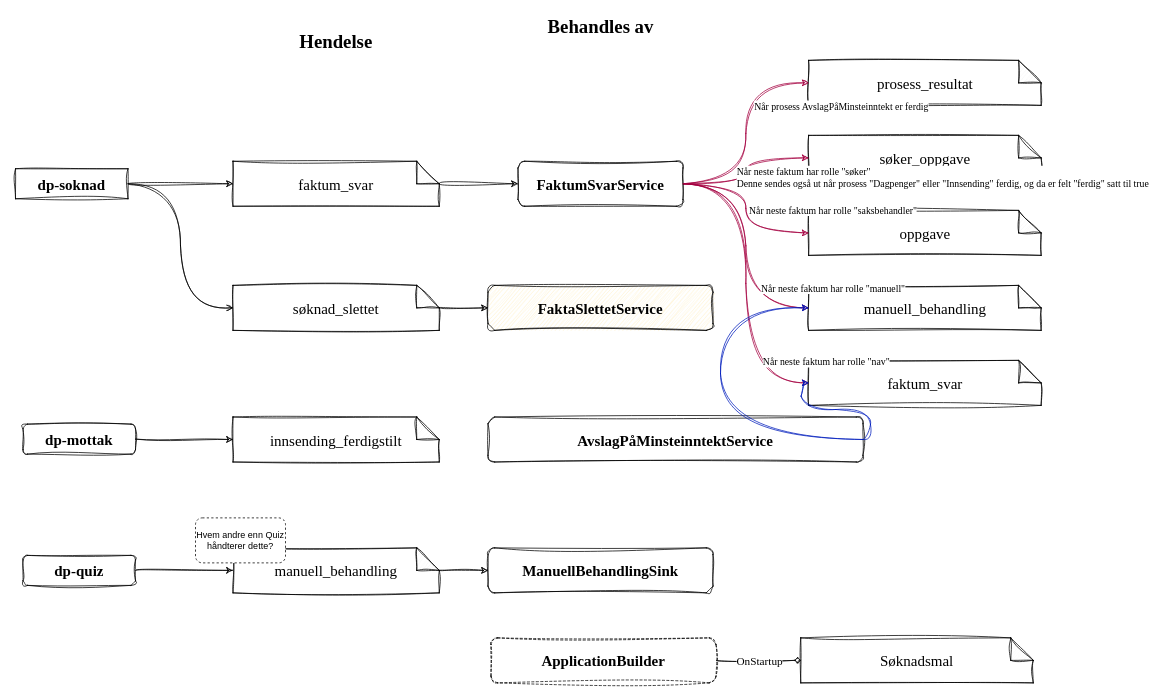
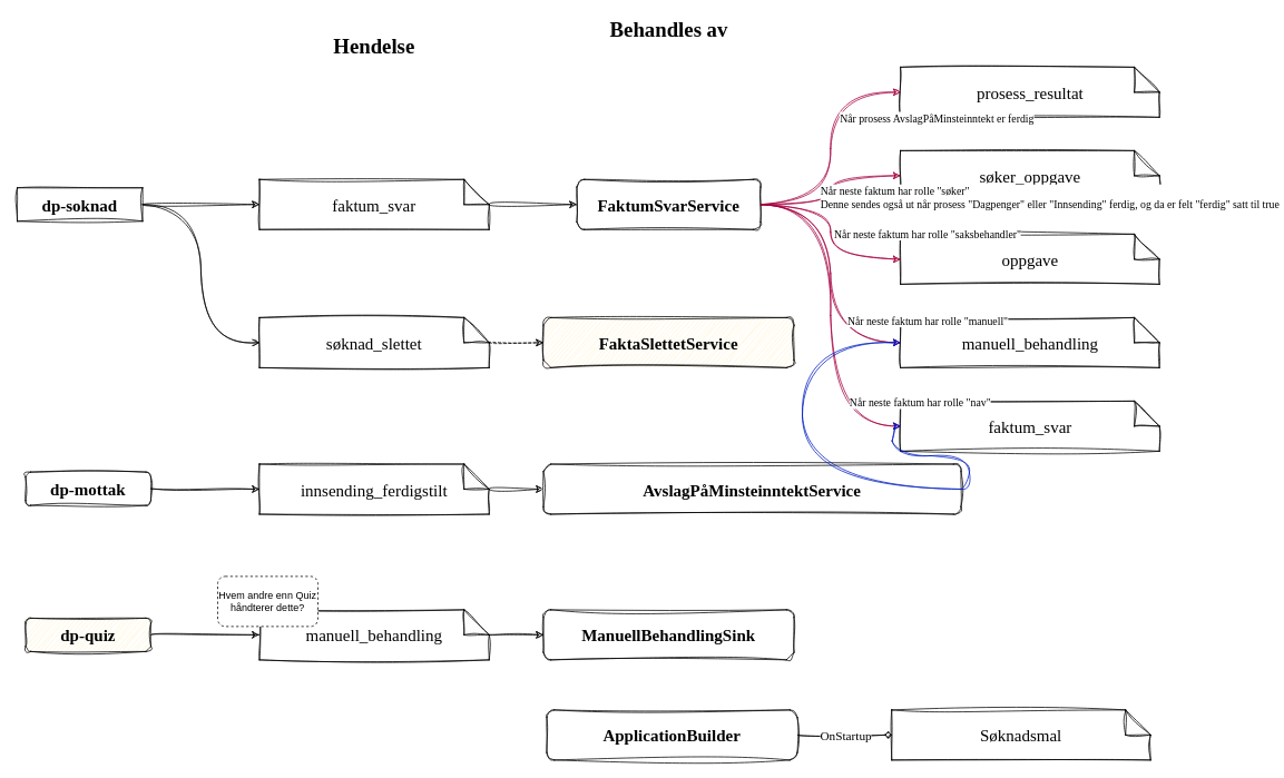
  <mxCell id="0" />
  <mxCell id="1" parent="0" />
  <mxCell id="2" style="edgeStyle=orthogonalEdgeStyle;curved=1;html=1;entryX=0;entryY=0.5;entryDx=0;entryDy=0;fontSize=18;fontColor=#FFFFFF;sketch=1;curveFitting=1;jiggle=2;exitX=0;exitY=0;exitDx=275;exitDy=30;exitPerimeter=0;" parent="1" source="3" target="24" edge="1"><mxGeometry relative="1" as="geometry" /></mxCell>
  <mxCell id="3" value="&lt;div style=&quot;font-size: 20px;&quot;&gt;&lt;div style=&quot;font-size: 20px;&quot;&gt;&lt;span style=&quot;font-size: 20px;&quot;&gt;faktum_svar&lt;/span&gt;&lt;/div&gt;&lt;/div&gt;" style="shape=note;whiteSpace=wrap;html=1;backgroundOutline=1;darkOpacity=0.05;fontColor=default;labelBackgroundColor=none;sketch=1;curveFitting=1;jiggle=2;fontFamily=Architects Daughter;fontSource=https%3A%2F%2Ffonts.googleapis.com%2Fcss%3Ffamily%3DArchitects%2BDaughter;fontSize=20;" parent="1" vertex="1"><mxGeometry x="310" y="214.5" width="275" height="60" as="geometry" /></mxCell>
+ <mxCell id="4" style="edgeStyle=orthogonalEdgeStyle;curved=1;html=1;entryX=0;entryY=0.5;entryDx=0;entryDy=0;fontSize=18;fontColor=#FFFFFF;sketch=1;curveFitting=1;jiggle=2;" parent="1" source="5" target="27" edge="1"><mxGeometry relative="1" as="geometry" /></mxCell>
  <mxCell id="5" value="&lt;div style=&quot;font-size: 20px;&quot;&gt;&lt;div style=&quot;font-size: 20px;&quot;&gt;&lt;div style=&quot;font-size: 20px;&quot;&gt;&lt;div style=&quot;font-size: 20px;&quot;&gt;&lt;span style=&quot;font-size: 20px;&quot;&gt;innsending_ferdigstilt&lt;/span&gt;&lt;/div&gt;&lt;/div&gt;&lt;/div&gt;&lt;/div&gt;" style="shape=note;whiteSpace=wrap;html=1;backgroundOutline=1;darkOpacity=0.05;fontColor=default;labelBackgroundColor=none;sketch=1;curveFitting=1;jiggle=2;fontFamily=Architects Daughter;fontSource=https%3A%2F%2Ffonts.googleapis.com%2Fcss%3Ffamily%3DArchitects%2BDaughter;fontSize=20;" parent="1" vertex="1"><mxGeometry x="310" y="555.5" width="275" height="60" as="geometry" /></mxCell>
- <mxCell id="6" style="edgeStyle=orthogonalEdgeStyle;curved=1;html=1;entryX=0;entryY=0.5;entryDx=0;entryDy=0;fontSize=18;fontColor=#FFFFFF;sketch=1;curveFitting=1;jiggle=2;" parent="1" source="7" target="30" edge="1"><mxGeometry relative="1" as="geometry"><mxPoint x="750" y="710" as="targetPoint" /></mxGeometry></mxCell>
+ <mxCell id="6" style="edgeStyle=orthogonalEdgeStyle;curved=1;html=1;entryX=0;entryY=0.5;entryDx=0;entryDy=0;fontSize=18;fontColor=#FFFFFF;sketch=1;curveFitting=1;jiggle=2;dashed=1;" parent="1" source="7" target="30" edge="1"><mxGeometry relative="1" as="geometry"><mxPoint x="750" y="710" as="targetPoint" /></mxGeometry></mxCell>
  <mxCell id="7" value="&lt;div style=&quot;font-size: 20px;&quot;&gt;&lt;div style=&quot;font-size: 20px;&quot;&gt;&lt;div style=&quot;font-size: 20px;&quot;&gt;&lt;div style=&quot;font-size: 20px;&quot;&gt;&lt;div style=&quot;font-size: 20px;&quot;&gt;&lt;span style=&quot;font-size: 20px;&quot;&gt;søknad_slettet&lt;/span&gt;&lt;/div&gt;&lt;/div&gt;&lt;/div&gt;&lt;/div&gt;&lt;/div&gt;" style="shape=note;whiteSpace=wrap;html=1;backgroundOutline=1;darkOpacity=0.05;fontColor=default;labelBackgroundColor=none;sketch=1;curveFitting=1;jiggle=2;fontFamily=Architects Daughter;fontSource=https%3A%2F%2Ffonts.googleapis.com%2Fcss%3Ffamily%3DArchitects%2BDaughter;fontSize=20;" parent="1" vertex="1"><mxGeometry x="310" y="380" width="275" height="60" as="geometry" /></mxCell>
  <mxCell id="8" value="&lt;div style=&quot;font-size: 20px;&quot;&gt;&lt;div style=&quot;font-size: 20px;&quot;&gt;&lt;div style=&quot;font-size: 20px;&quot;&gt;&lt;div style=&quot;font-size: 20px;&quot;&gt;&lt;div style=&quot;font-size: 20px;&quot;&gt;&lt;div style=&quot;font-size: 20px;&quot;&gt;&lt;span style=&quot;font-size: 20px;&quot;&gt;manuell_behandling&lt;/span&gt;&lt;/div&gt;&lt;/div&gt;&lt;/div&gt;&lt;/div&gt;&lt;/div&gt;&lt;/div&gt;" style="shape=note;whiteSpace=wrap;html=1;backgroundOutline=1;darkOpacity=0.05;fontColor=default;labelBackgroundColor=none;sketch=1;curveFitting=1;jiggle=2;fontFamily=Architects Daughter;fontSource=https%3A%2F%2Ffonts.googleapis.com%2Fcss%3Ffamily%3DArchitects%2BDaughter;fontSize=20;" parent="1" vertex="1"><mxGeometry x="310" y="730" width="275" height="60" as="geometry" /></mxCell>
  <mxCell id="9" value="Hendelse" style="rounded=1;whiteSpace=wrap;html=1;fontStyle=1;strokeColor=none;fontSize=25;sketch=1;curveFitting=1;jiggle=2;fontFamily=Architects Daughter;fontSource=https%3A%2F%2Ffonts.googleapis.com%2Fcss%3Ffamily%3DArchitects%2BDaughter;shadow=0;glass=0;" parent="1" vertex="1"><mxGeometry x="366.25" y="40" width="162.5" height="30" as="geometry" /></mxCell>
  <mxCell id="10" value="faktum_svar" style="shape=note;whiteSpace=wrap;html=1;backgroundOutline=1;darkOpacity=0.05;sketch=1;hachureGap=4;jiggle=2;curveFitting=1;fontFamily=Architects Daughter;fontSource=https%3A%2F%2Ffonts.googleapis.com%2Fcss%3Ffamily%3DArchitects%2BDaughter;fontSize=20;" parent="1" vertex="1"><mxGeometry x="1077.5" y="480" width="310" height="60" as="geometry" /></mxCell>
  <mxCell id="11" value="søker_oppgave" style="shape=note;whiteSpace=wrap;html=1;backgroundOutline=1;darkOpacity=0.05;sketch=1;hachureGap=4;jiggle=2;curveFitting=1;fontFamily=Architects Daughter;fontSource=https%3A%2F%2Ffonts.googleapis.com%2Fcss%3Ffamily%3DArchitects%2BDaughter;fontSize=20;" parent="1" vertex="1"><mxGeometry x="1077.5" y="180" width="310" height="60" as="geometry" /></mxCell>
  <mxCell id="12" value="manuell_behandling" style="shape=note;whiteSpace=wrap;html=1;backgroundOutline=1;darkOpacity=0.05;sketch=1;hachureGap=4;jiggle=2;curveFitting=1;fontFamily=Architects Daughter;fontSource=https%3A%2F%2Ffonts.googleapis.com%2Fcss%3Ffamily%3DArchitects%2BDaughter;fontSize=20;" parent="1" vertex="1"><mxGeometry x="1077.5" y="380" width="310" height="60" as="geometry" /></mxCell>
  <mxCell id="13" value="oppgave" style="shape=note;whiteSpace=wrap;html=1;backgroundOutline=1;darkOpacity=0.05;sketch=1;hachureGap=4;jiggle=2;curveFitting=1;fontFamily=Architects Daughter;fontSource=https%3A%2F%2Ffonts.googleapis.com%2Fcss%3Ffamily%3DArchitects%2BDaughter;fontSize=20;" parent="1" vertex="1"><mxGeometry x="1077.5" y="280" width="310" height="60" as="geometry" /></mxCell>
  <mxCell id="14" value="prosess_resultat" style="shape=note;whiteSpace=wrap;html=1;backgroundOutline=1;darkOpacity=0.05;sketch=1;hachureGap=4;jiggle=2;curveFitting=1;fontFamily=Architects Daughter;fontSource=https%3A%2F%2Ffonts.googleapis.com%2Fcss%3Ffamily%3DArchitects%2BDaughter;fontSize=20;" parent="1" vertex="1"><mxGeometry x="1077.5" y="80" width="310" height="60" as="geometry" /></mxCell>
  <mxCell id="15" value="Søknadsmal" style="shape=note;whiteSpace=wrap;html=1;backgroundOutline=1;darkOpacity=0.05;sketch=1;hachureGap=4;jiggle=2;curveFitting=1;fontFamily=Architects Daughter;fontSource=https%3A%2F%2Ffonts.googleapis.com%2Fcss%3Ffamily%3DArchitects%2BDaughter;fontSize=20;" parent="1" vertex="1"><mxGeometry x="1067" y="850" width="310" height="60" as="geometry" /></mxCell>
  <mxCell id="16" style="edgeStyle=orthogonalEdgeStyle;curved=1;html=1;fontSize=18;fontColor=#FFFFFF;sketch=1;curveFitting=1;jiggle=2;entryX=0;entryY=0.5;entryDx=0;entryDy=0;entryPerimeter=0;exitX=1;exitY=0.5;exitDx=0;exitDy=0;fillColor=#d80073;strokeColor=#A50040;" parent="1" source="24" target="10" edge="1"><mxGeometry relative="1" as="geometry"><mxPoint x="750" y="170" as="sourcePoint" /><mxPoint x="780" y="130" as="targetPoint" /></mxGeometry></mxCell>
  <mxCell id="17" value="Når neste faktum har rolle &quot;nav&quot;" style="edgeLabel;html=1;align=center;verticalAlign=middle;resizable=0;points=[];fontFamily=Tahoma;fontSize=13;" parent="16" vertex="1" connectable="0"><mxGeometry x="0.111" y="-2" relative="1" as="geometry"><mxPoint x="109" y="80" as="offset" /></mxGeometry></mxCell>
  <mxCell id="18" style="edgeStyle=orthogonalEdgeStyle;curved=1;html=1;fontSize=18;fontColor=#FFFFFF;sketch=1;curveFitting=1;jiggle=2;entryX=0;entryY=0.5;entryDx=0;entryDy=0;entryPerimeter=0;exitX=1;exitY=0.5;exitDx=0;exitDy=0;fillColor=#d80073;strokeColor=#A50040;" parent="1" source="24" target="11" edge="1"><mxGeometry relative="1" as="geometry"><mxPoint x="800" y="270" as="sourcePoint" /><mxPoint x="910" y="110" as="targetPoint" /></mxGeometry></mxCell>
  <mxCell id="19" value="Når neste faktum har rolle &quot;søker&quot;&amp;nbsp;&lt;br&gt;Denne sendes også ut når prosess &quot;Dagpenger&quot; eller &quot;Innsending&quot; ferdig, og da er felt &quot;ferdig&quot; satt til true&amp;nbsp;" style="edgeLabel;html=1;align=left;verticalAlign=middle;resizable=0;points=[];fontFamily=Tahoma;fontSize=13;" parent="18" vertex="1" connectable="0"><mxGeometry x="0.124" y="-11" relative="1" as="geometry"><mxPoint x="-25" y="21" as="offset" /></mxGeometry></mxCell>
  <mxCell id="20" style="edgeStyle=orthogonalEdgeStyle;curved=1;html=1;fontSize=18;fontColor=#FFFFFF;sketch=1;curveFitting=1;jiggle=2;entryX=0;entryY=0.5;entryDx=0;entryDy=0;entryPerimeter=0;exitX=1;exitY=0.5;exitDx=0;exitDy=0;fillColor=#d80073;strokeColor=#A50040;" parent="1" source="24" target="13" edge="1"><mxGeometry relative="1" as="geometry"><mxPoint x="790" y="260" as="sourcePoint" /><mxPoint x="930" y="400" as="targetPoint" /></mxGeometry></mxCell>
  <mxCell id="21" value="Når neste faktum har rolle &quot;saksbehandler&quot;" style="edgeLabel;html=1;align=center;verticalAlign=middle;resizable=0;points=[];fontFamily=Tahoma;fontSize=13;" parent="20" vertex="1" connectable="0"><mxGeometry x="0.081" y="8" relative="1" as="geometry"><mxPoint x="108" y="-7" as="offset" /></mxGeometry></mxCell>
  <mxCell id="22" style="edgeStyle=orthogonalEdgeStyle;curved=1;html=1;fontSize=18;fontColor=#FFFFFF;sketch=1;curveFitting=1;jiggle=2;entryX=0;entryY=0.5;entryDx=0;entryDy=0;entryPerimeter=0;exitX=1;exitY=0.5;exitDx=0;exitDy=0;fillColor=#d80073;strokeColor=#A50040;" parent="1" source="24" target="12" edge="1"><mxGeometry relative="1" as="geometry"><mxPoint x="800" y="270" as="sourcePoint" /><mxPoint x="995" y="404.5" as="targetPoint" /></mxGeometry></mxCell>
  <mxCell id="23" value="Når neste faktum har rolle &quot;manuell&quot;" style="edgeLabel;html=1;align=center;verticalAlign=middle;resizable=0;points=[];fontFamily=Tahoma;fontSize=13;" parent="22" vertex="1" connectable="0"><mxGeometry x="0.098" y="10" relative="1" as="geometry"><mxPoint x="106" y="40" as="offset" /></mxGeometry></mxCell>
  <mxCell id="24" value="FaktumSvarService" style="rounded=1;whiteSpace=wrap;html=1;labelBorderColor=none;fontColor=default;labelBackgroundColor=none;fontSize=20;fontStyle=1;sketch=1;curveFitting=1;jiggle=2;fontFamily=Architects Daughter;fontSource=https%3A%2F%2Ffonts.googleapis.com%2Fcss%3Ffamily%3DArchitects%2BDaughter;" parent="1" vertex="1"><mxGeometry x="690" y="214.5" width="220" height="60" as="geometry" /></mxCell>
  <mxCell id="25" style="edgeStyle=orthogonalEdgeStyle;curved=1;html=1;fontSize=18;fontColor=#FFFFFF;sketch=1;curveFitting=1;jiggle=2;entryX=0;entryY=0.5;entryDx=0;entryDy=0;entryPerimeter=0;exitX=1;exitY=0.5;exitDx=0;exitDy=0;fillColor=#d80073;strokeColor=#A50040;" parent="1" source="24" target="14" edge="1"><mxGeometry relative="1" as="geometry"><mxPoint x="920" y="260" as="sourcePoint" /><mxPoint x="1087.5" y="404.5" as="targetPoint" /></mxGeometry></mxCell>
  <mxCell id="26" value="&lt;span style=&quot;font-size: 13px;&quot;&gt;Når prosess AvslagPåMinsteinntekt er ferdig&lt;/span&gt;" style="edgeLabel;html=1;align=center;verticalAlign=middle;resizable=0;points=[];fontSize=13;fontFamily=Tahoma;" parent="25" vertex="1" connectable="0"><mxGeometry x="0.806" y="29" relative="1" as="geometry"><mxPoint x="72" y="59" as="offset" /></mxGeometry></mxCell>
  <mxCell id="27" value="AvslagPåMinsteinntektService" style="rounded=1;whiteSpace=wrap;html=1;labelBorderColor=none;fontColor=default;labelBackgroundColor=none;fontSize=20;fontStyle=1;sketch=1;curveFitting=1;jiggle=2;fontFamily=Architects Daughter;fontSource=https%3A%2F%2Ffonts.googleapis.com%2Fcss%3Ffamily%3DArchitects%2BDaughter;" parent="1" vertex="1"><mxGeometry x="650" y="555.5" width="500" height="60" as="geometry" /></mxCell>
  <mxCell id="28" style="edgeStyle=orthogonalEdgeStyle;curved=1;html=1;fontSize=18;fontColor=#FFFFFF;sketch=1;curveFitting=1;jiggle=2;exitX=1;exitY=0.5;exitDx=0;exitDy=0;entryX=0;entryY=0.5;entryDx=0;entryDy=0;entryPerimeter=0;fillColor=#0050ef;strokeColor=#001DBC;" parent="1" source="27" target="12" edge="1"><mxGeometry relative="1" as="geometry"><mxPoint x="980" y="640" as="sourcePoint" /><mxPoint x="970" y="440" as="targetPoint" /><Array as="points"><mxPoint x="960" y="586" /><mxPoint x="960" y="410" /></Array></mxGeometry></mxCell>
  <mxCell id="29" style="edgeStyle=orthogonalEdgeStyle;curved=1;html=1;entryX=0;entryY=0.5;entryDx=0;entryDy=0;fontSize=18;fontColor=#FFFFFF;sketch=1;curveFitting=1;jiggle=2;exitX=1;exitY=0.5;exitDx=0;exitDy=0;entryPerimeter=0;fillColor=#0050ef;strokeColor=#001DBC;shadow=0;" parent="1" source="27" target="10" edge="1"><mxGeometry relative="1" as="geometry"><mxPoint x="970" y="650" as="sourcePoint" /><mxPoint x="1125" y="530" as="targetPoint" /></mxGeometry></mxCell>
  <mxCell id="30" value="FaktaSlettetService" style="rounded=1;whiteSpace=wrap;html=1;labelBorderColor=none;fontColor=default;labelBackgroundColor=none;fontSize=20;fontStyle=1;sketch=1;curveFitting=1;jiggle=2;fontFamily=Architects Daughter;fontSource=https%3A%2F%2Ffonts.googleapis.com%2Fcss%3Ffamily%3DArchitects%2BDaughter;fillColor=#fff2cc;" parent="1" vertex="1"><mxGeometry x="650" y="380" width="300" height="60" as="geometry" /></mxCell>
  <mxCell id="31" value="ManuellBehandlingSink" style="rounded=1;whiteSpace=wrap;html=1;labelBorderColor=none;fontColor=default;labelBackgroundColor=none;fontSize=20;fontStyle=1;sketch=1;curveFitting=1;jiggle=2;fontFamily=Architects Daughter;fontSource=https%3A%2F%2Ffonts.googleapis.com%2Fcss%3Ffamily%3DArchitects%2BDaughter;" parent="1" vertex="1"><mxGeometry x="650" y="730" width="300" height="60" as="geometry" /></mxCell>
  <mxCell id="32" style="edgeStyle=orthogonalEdgeStyle;curved=1;html=1;entryX=0;entryY=0.5;entryDx=0;entryDy=0;fontSize=18;fontColor=#FFFFFF;sketch=1;curveFitting=1;jiggle=2;exitX=0;exitY=0;exitDx=275;exitDy=30;exitPerimeter=0;" parent="1" source="8" target="31" edge="1"><mxGeometry relative="1" as="geometry"><mxPoint x="590" y="760" as="sourcePoint" /><mxPoint x="664" y="640" as="targetPoint" /></mxGeometry></mxCell>
- <mxCell id="33" value="ApplicationBuilder" style="rounded=1;whiteSpace=wrap;html=1;labelBorderColor=none;fontColor=default;labelBackgroundColor=none;fontSize=20;fontStyle=1;sketch=1;curveFitting=1;jiggle=2;fontFamily=Architects Daughter;fontSource=https%3A%2F%2Ffonts.googleapis.com%2Fcss%3Ffamily%3DArchitects%2BDaughter;dashed=1;" parent="1" vertex="1"><mxGeometry x="654" y="850" width="300" height="60" as="geometry" /></mxCell>
+ <mxCell id="33" value="ApplicationBuilder" style="rounded=1;whiteSpace=wrap;html=1;labelBorderColor=none;fontColor=default;labelBackgroundColor=none;fontSize=20;fontStyle=1;sketch=1;curveFitting=1;jiggle=2;fontFamily=Architects Daughter;fontSource=https%3A%2F%2Ffonts.googleapis.com%2Fcss%3Ffamily%3DArchitects%2BDaughter;" parent="1" vertex="1"><mxGeometry x="654" y="850" width="300" height="60" as="geometry" /></mxCell>
  <mxCell id="34" value="" style="edgeStyle=orthogonalEdgeStyle;curved=1;html=1;entryX=0;entryY=0.5;entryDx=0;entryDy=0;fontSize=18;fontColor=#FFFFFF;sketch=1;curveFitting=1;jiggle=2;exitX=1;exitY=0.5;exitDx=0;exitDy=0;entryPerimeter=0;endArrow=diamond;" parent="1" source="33" target="15" edge="1"><mxGeometry relative="1" as="geometry"><mxPoint x="595" y="770" as="sourcePoint" /><mxPoint x="660" y="770" as="targetPoint" /></mxGeometry></mxCell>
  <mxCell id="35" value="OnStartup" style="edgeLabel;html=1;align=center;verticalAlign=middle;resizable=0;points=[];fontSize=15;fontFamily=Architects Daughter;" parent="34" vertex="1" connectable="0"><mxGeometry x="0.009" y="4" relative="1" as="geometry"><mxPoint y="3" as="offset" /></mxGeometry></mxCell>
  <mxCell id="36" value="Behandles av" style="rounded=1;whiteSpace=wrap;html=1;fontStyle=1;strokeColor=none;fontSize=25;sketch=1;curveFitting=1;jiggle=2;fontFamily=Architects Daughter;fontSource=https%3A%2F%2Ffonts.googleapis.com%2Fcss%3Ffamily%3DArchitects%2BDaughter;shadow=0;glass=0;" parent="1" vertex="1"><mxGeometry x="718.75" width="162.5" height="30" as="geometry" y="20" /></mxCell>
  <mxCell id="37" value="dp-soknad" style="whiteSpace=wrap;html=1;labelBorderColor=none;fontColor=default;labelBackgroundColor=none;fontSize=20;fontStyle=1;sketch=1;curveFitting=1;jiggle=2;fontFamily=Architects Daughter;fontSource=https%3A%2F%2Ffonts.googleapis.com%2Fcss%3Ffamily%3DArchitects%2BDaughter;rounded=0;" parent="1" vertex="1"><mxGeometry x="20" y="224.5" width="150" height="40" as="geometry" /></mxCell>
  <mxCell id="38" style="edgeStyle=orthogonalEdgeStyle;curved=1;html=1;fontSize=18;fontColor=#FFFFFF;sketch=1;curveFitting=1;jiggle=2;" parent="1" source="37" target="3" edge="1"><mxGeometry relative="1" as="geometry"><mxPoint x="664" y="750" as="targetPoint" /><mxPoint x="595" y="750" as="sourcePoint" /></mxGeometry></mxCell>
  <mxCell id="39" value="dp-mottak" style="rounded=1;whiteSpace=wrap;html=1;labelBorderColor=none;fontColor=default;labelBackgroundColor=none;fontSize=20;fontStyle=1;sketch=1;curveFitting=1;jiggle=2;fontFamily=Architects Daughter;fontSource=https%3A%2F%2Ffonts.googleapis.com%2Fcss%3Ffamily%3DArchitects%2BDaughter;" parent="1" vertex="1"><mxGeometry x="30" y="565" width="150" height="40" as="geometry" /></mxCell>
  <mxCell id="40" style="edgeStyle=orthogonalEdgeStyle;curved=1;html=1;fontSize=18;fontColor=#FFFFFF;sketch=1;curveFitting=1;jiggle=2;exitX=1;exitY=0.5;exitDx=0;exitDy=0;" parent="1" source="39" target="5" edge="1"><mxGeometry relative="1" as="geometry"><mxPoint x="320" y="254.5" as="targetPoint" /><mxPoint x="180" y="254.5" as="sourcePoint" /></mxGeometry></mxCell>
  <mxCell id="41" style="edgeStyle=orthogonalEdgeStyle;curved=1;html=1;fontSize=18;fontColor=#FFFFFF;sketch=1;curveFitting=1;jiggle=2;exitX=1;exitY=0.5;exitDx=0;exitDy=0;entryX=0;entryY=0.5;entryDx=0;entryDy=0;entryPerimeter=0;endArrow=open;" parent="1" source="37" target="7" edge="1"><mxGeometry relative="1" as="geometry"><mxPoint x="320" y="254.5" as="targetPoint" /><mxPoint x="180" y="254.5" as="sourcePoint" /></mxGeometry></mxCell>
- <mxCell id="42" value="dp-quiz" style="rounded=1;whiteSpace=wrap;html=1;labelBorderColor=none;fontColor=default;labelBackgroundColor=none;fontSize=20;fontStyle=1;sketch=1;curveFitting=1;jiggle=2;fontFamily=Architects Daughter;fontSource=https%3A%2F%2Ffonts.googleapis.com%2Fcss%3Ffamily%3DArchitects%2BDaughter;" parent="1" vertex="1"><mxGeometry x="30" y="740" width="150" height="40" as="geometry" /></mxCell>
+ <mxCell id="42" value="dp-quiz" style="rounded=1;whiteSpace=wrap;html=1;labelBorderColor=none;fontColor=default;labelBackgroundColor=none;fontSize=20;fontStyle=1;sketch=1;curveFitting=1;jiggle=2;fontFamily=Architects Daughter;fontSource=https%3A%2F%2Ffonts.googleapis.com%2Fcss%3Ffamily%3DArchitects%2BDaughter;fillColor=#fff2cc;" parent="1" vertex="1"><mxGeometry x="30" y="740" width="150" height="40" as="geometry" /></mxCell>
  <mxCell id="43" style="edgeStyle=orthogonalEdgeStyle;curved=1;html=1;fontSize=18;fontColor=#FFFFFF;sketch=1;curveFitting=1;jiggle=2;exitX=1;exitY=0.5;exitDx=0;exitDy=0;entryX=0;entryY=0.5;entryDx=0;entryDy=0;entryPerimeter=0;" parent="1" source="42" target="8" edge="1"><mxGeometry relative="1" as="geometry"><mxPoint x="320" y="485.5" as="targetPoint" /><mxPoint x="190" y="485" as="sourcePoint" /></mxGeometry></mxCell>
  <mxCell id="44" value="Hvem andre enn Quiz håndterer dette?" style="rounded=1;whiteSpace=wrap;html=1;dashed=1;" parent="1" vertex="1"><mxGeometry x="260" y="690" width="120" height="60" as="geometry" /></mxCell>
